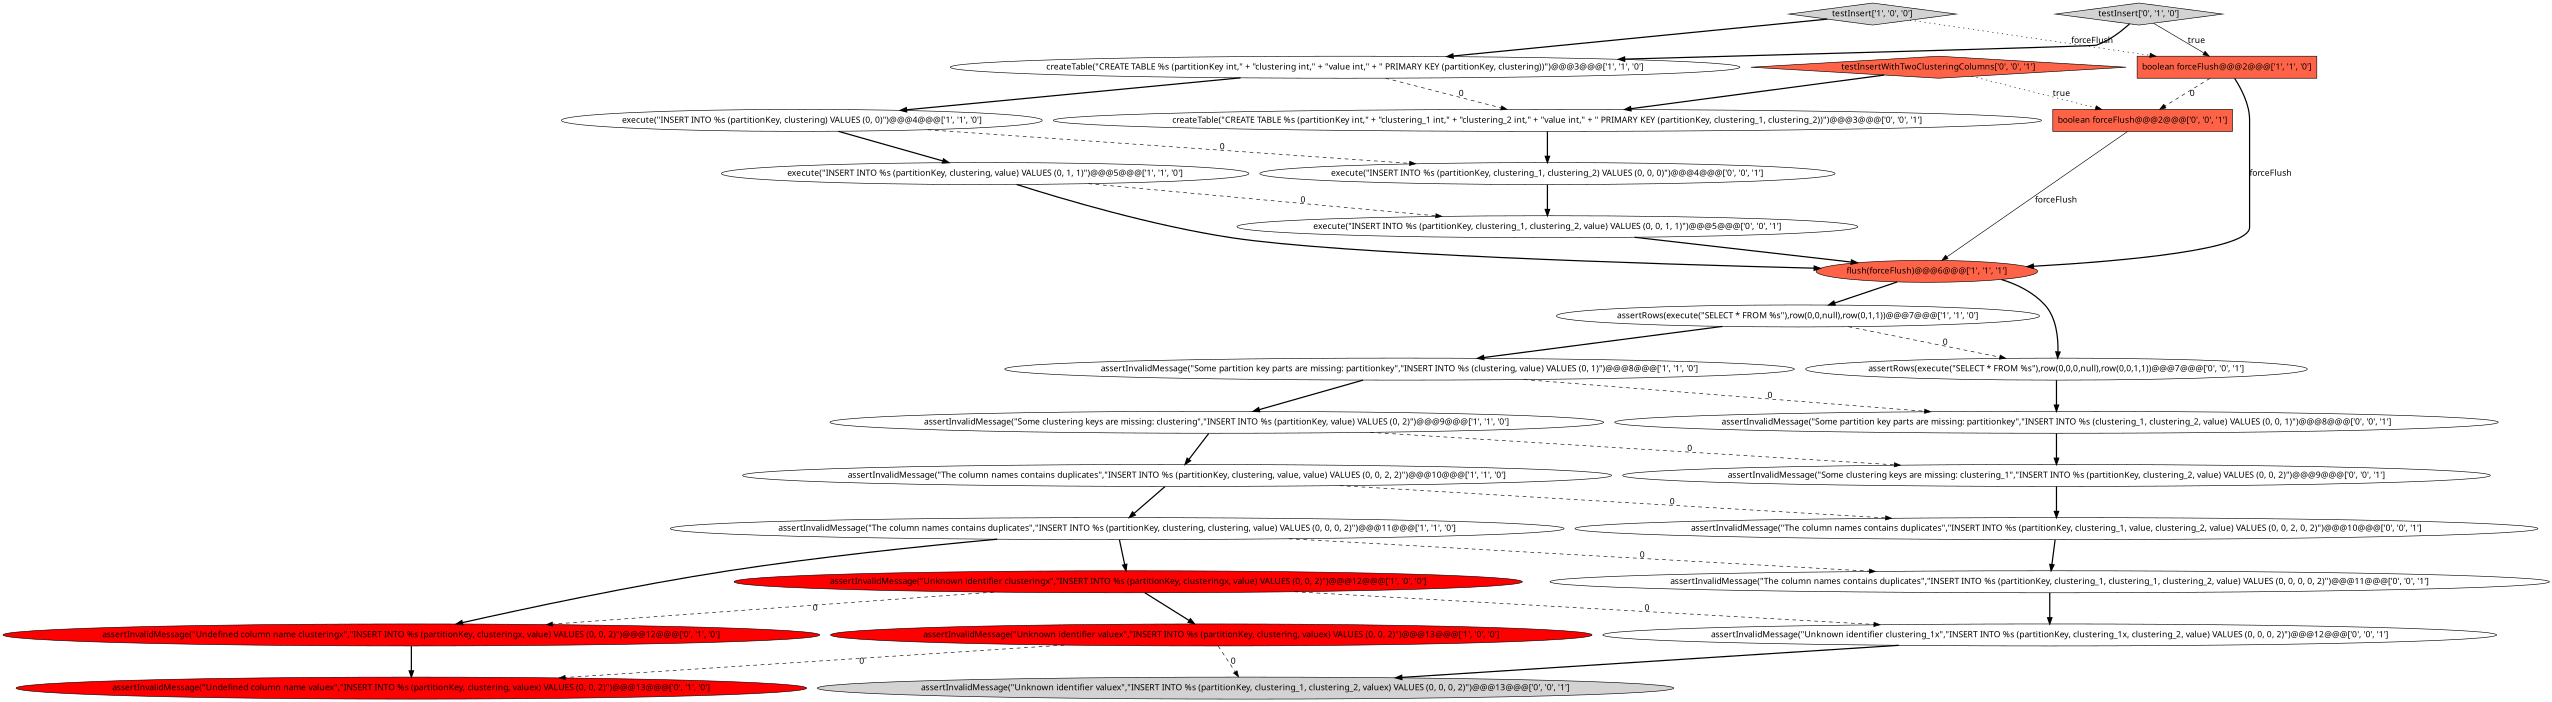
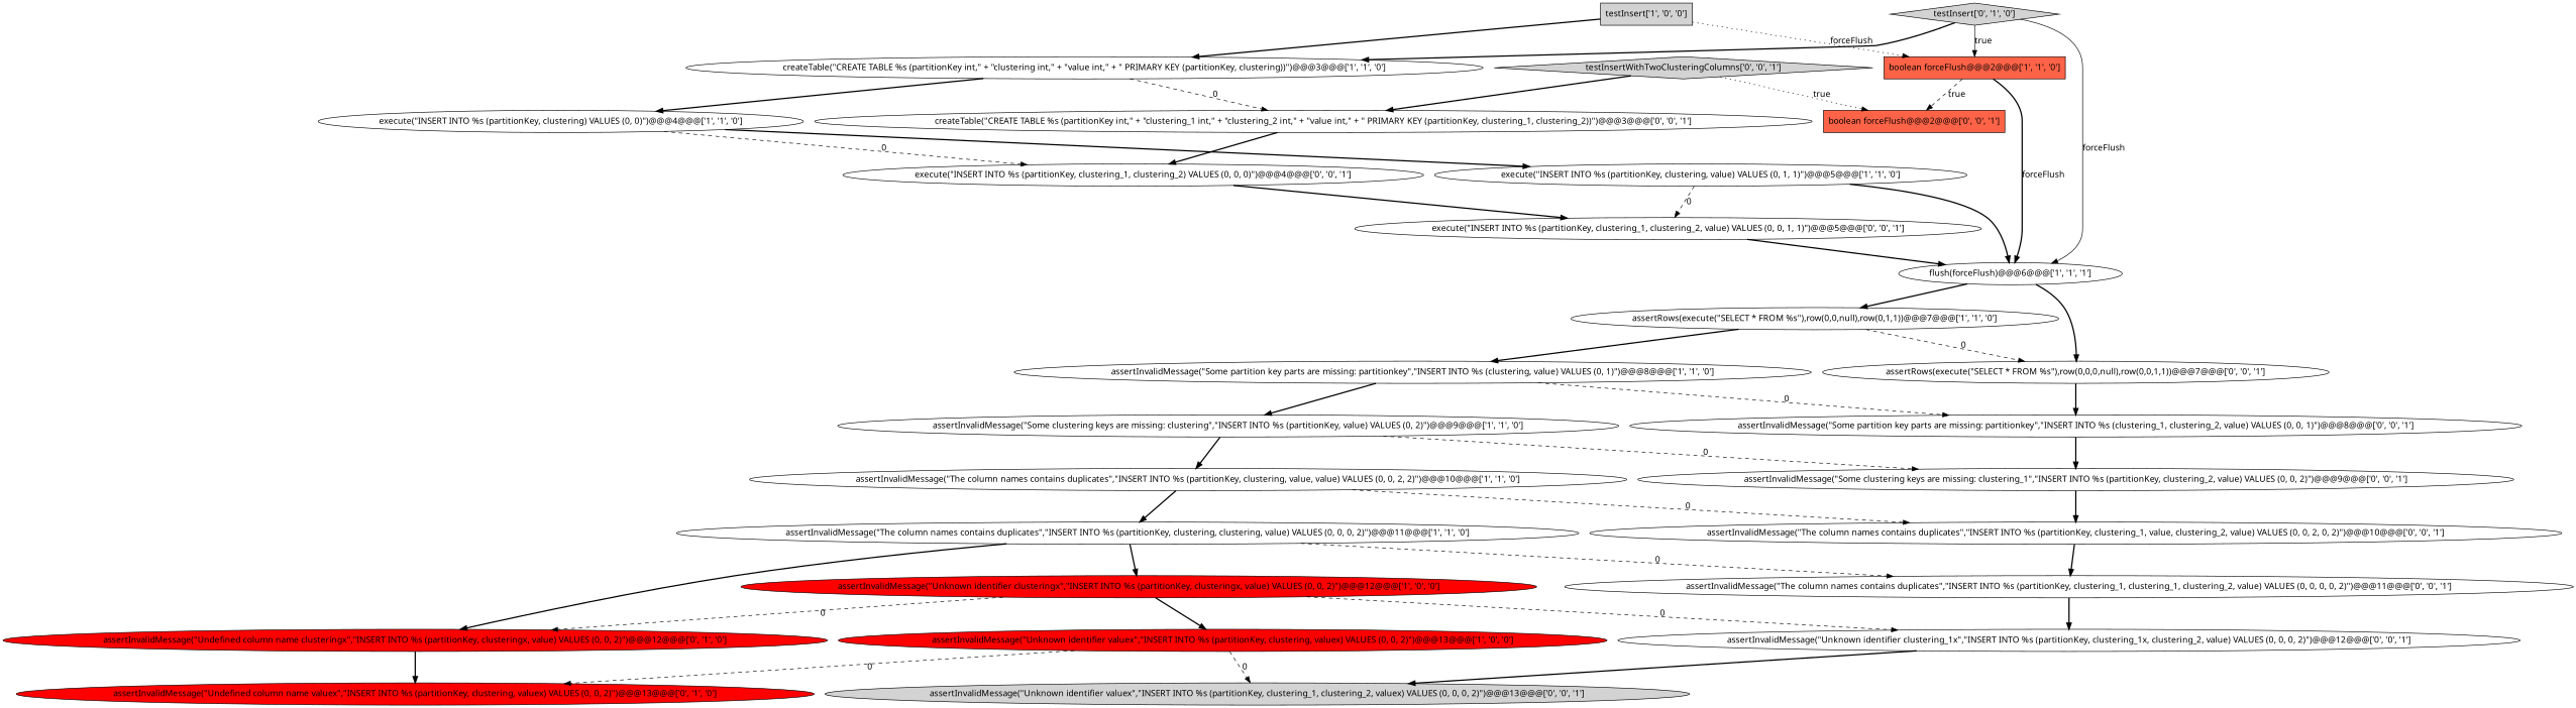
  digraph {
    fontname="Noto Sans"
    node [fillcolor=white fontname="Noto Sans" shape=ellipse style=filled]
    edge [fontname="Noto Sans" style=bold]
    n1 [label="assertRows(execute(\"SELECT * FROM %s\"),row(0,0,0,null),row(0,0,1,1))@@@7@@@['0', '0', '1']"]
    n2 [label="assertInvalidMessage(\"Some partition key parts are missing: partitionkey\",\"INSERT INTO %s (clustering_1, clustering_2, value) VALUES (0, 0, 1)\")@@@8@@@['0', '0', '1']"]
    n3 [label="assertInvalidMessage(\"Some clustering keys are missing: clustering_1\",\"INSERT INTO %s (partitionKey, clustering_2, value) VALUES (0, 0, 2)\")@@@9@@@['0', '0', '1']"]
    n4 [fillcolor=tomato label="boolean forceFlush@@@2@@@['1', '1', '0']" shape=box]
-   n5 [fillcolor=tomato label="flush(forceFlush)@@@6@@@['1', '1', '1']"]
+   n5 [label="flush(forceFlush)@@@6@@@['1', '1', '1']"]
    n6 [fillcolor=tomato label="boolean forceFlush@@@2@@@['0', '0', '1']" shape=box]
    n7 [label="assertRows(execute(\"SELECT * FROM %s\"),row(0,0,null),row(0,1,1))@@@7@@@['1', '1', '0']"]
    n8 [fillcolor=red label="assertInvalidMessage(\"Unknown identifier valuex\",\"INSERT INTO %s (partitionKey, clustering, valuex) VALUES (0, 0, 2)\")@@@13@@@['1', '0', '0']"]
    n9 [fillcolor=red label="assertInvalidMessage(\"Undefined column name valuex\",\"INSERT INTO %s (partitionKey, clustering, valuex) VALUES (0, 0, 2)\")@@@13@@@['0', '1', '0']"]
    n10 [fillcolor=lightgray label="assertInvalidMessage(\"Unknown identifier valuex\",\"INSERT INTO %s (partitionKey, clustering_1, clustering_2, valuex) VALUES (0, 0, 0, 2)\")@@@13@@@['0', '0', '1']"]
    n11 [label="assertInvalidMessage(\"The column names contains duplicates\",\"INSERT INTO %s (partitionKey, clustering, clustering, value) VALUES (0, 0, 0, 2)\")@@@11@@@['1', '1', '0']"]
    n12 [label="assertInvalidMessage(\"The column names contains duplicates\",\"INSERT INTO %s (partitionKey, clustering_1, clustering_1, clustering_2, value) VALUES (0, 0, 0, 0, 2)\")@@@11@@@['0', '0', '1']"]
    n13 [fillcolor=red label="assertInvalidMessage(\"Unknown identifier clusteringx\",\"INSERT INTO %s (partitionKey, clusteringx, value) VALUES (0, 0, 2)\")@@@12@@@['1', '0', '0']"]
    n14 [fillcolor=red label="assertInvalidMessage(\"Undefined column name clusteringx\",\"INSERT INTO %s (partitionKey, clusteringx, value) VALUES (0, 0, 2)\")@@@12@@@['0', '1', '0']"]
    n15 [label="assertInvalidMessage(\"Unknown identifier clustering_1x\",\"INSERT INTO %s (partitionKey, clustering_1x, clustering_2, value) VALUES (0, 0, 0, 2)\")@@@12@@@['0', '0', '1']"]
    n16 [label="assertInvalidMessage(\"Some clustering keys are missing: clustering\",\"INSERT INTO %s (partitionKey, value) VALUES (0, 2)\")@@@9@@@['1', '1', '0']"]
    n17 [label="assertInvalidMessage(\"The column names contains duplicates\",\"INSERT INTO %s (partitionKey, clustering, value, value) VALUES (0, 0, 2, 2)\")@@@10@@@['1', '1', '0']"]
    n18 [label="assertInvalidMessage(\"The column names contains duplicates\",\"INSERT INTO %s (partitionKey, clustering_1, value, clustering_2, value) VALUES (0, 0, 2, 0, 2)\")@@@10@@@['0', '0', '1']"]
    n19 [label="createTable(\"CREATE TABLE %s (partitionKey int,\" + \"clustering int,\" + \"value int,\" + \" PRIMARY KEY (partitionKey, clustering))\")@@@3@@@['1', '1', '0']"]
    n20 [label="createTable(\"CREATE TABLE %s (partitionKey int,\" + \"clustering_1 int,\" + \"clustering_2 int,\" + \"value int,\" + \" PRIMARY KEY (partitionKey, clustering_1, clustering_2))\")@@@3@@@['0', '0', '1']"]
    n21 [label="execute(\"INSERT INTO %s (partitionKey, clustering) VALUES (0, 0)\")@@@4@@@['1', '1', '0']"]
    n22 [label="execute(\"INSERT INTO %s (partitionKey, clustering_1, clustering_2) VALUES (0, 0, 0)\")@@@4@@@['0', '0', '1']"]
    n23 [label="execute(\"INSERT INTO %s (partitionKey, clustering, value) VALUES (0, 1, 1)\")@@@5@@@['1', '1', '0']"]
    n24 [label="execute(\"INSERT INTO %s (partitionKey, clustering_1, clustering_2, value) VALUES (0, 0, 1, 1)\")@@@5@@@['0', '0', '1']"]
-   n25 [fillcolor=tomato label="testInsertWithTwoClusteringColumns['0', '0', '1']" shape=diamond]
+   n25 [fillcolor=lightgray label="testInsertWithTwoClusteringColumns['0', '0', '1']" shape=diamond]
    n26 [label="assertInvalidMessage(\"Some partition key parts are missing: partitionkey\",\"INSERT INTO %s (clustering, value) VALUES (0, 1)\")@@@8@@@['1', '1', '0']"]
-   n27 [fillcolor=lightgray label="testInsert['1', '0', '0']" shape=diamond]
+   n27 [fillcolor=lightgray label="testInsert['1', '0', '0']" shape=box]
    n28 [fillcolor=lightgray label="testInsert['0', '1', '0']" shape=diamond]
    n1 -> n2
    n2 -> n3
    n3 -> n18
    n4 -> n5 [label=forceFlush]
-   n4 -> n6 [label=0 style=dashed]
+   n4 -> n6 [label=true style=dashed]
    n5 -> n1
    n5 -> n7
-   n6 -> n5 [label=forceFlush style=solid]
+   n28 -> n5 [label=forceFlush style=solid]
    n7 -> n1 [label=0 style=dashed]
    n7 -> n26
    n8 -> n9 [label=0 style=dashed]
    n8 -> n10 [label=0 style=dashed]
    n11 -> n12 [label=0 style=dashed]
    n11 -> n13
    n11 -> n14
    n12 -> n15
    n13 -> n8
    n13 -> n14 [label=0 style=dashed]
    n13 -> n15 [label=0 style=dashed]
    n14 -> n9
    n15 -> n10
    n16 -> n3 [label=0 style=dashed]
    n16 -> n17
    n17 -> n11
    n17 -> n18 [label=0 style=dashed]
    n18 -> n12
    n19 -> n20 [label=0 style=dashed]
    n19 -> n21
    n20 -> n22
    n21 -> n22 [label=0 style=dashed]
    n21 -> n23
    n22 -> n24
    n23 -> n5
    n23 -> n24 [label=0 style=dashed]
    n24 -> n5
    n25 -> n6 [label=true style=dotted]
    n25 -> n20
    n26 -> n2 [label=0 style=dashed]
    n26 -> n16
    n27 -> n4 [label=forceFlush style=dotted]
    n27 -> n19
    n28 -> n4 [label=true style=solid]
    n28 -> n19
  }
